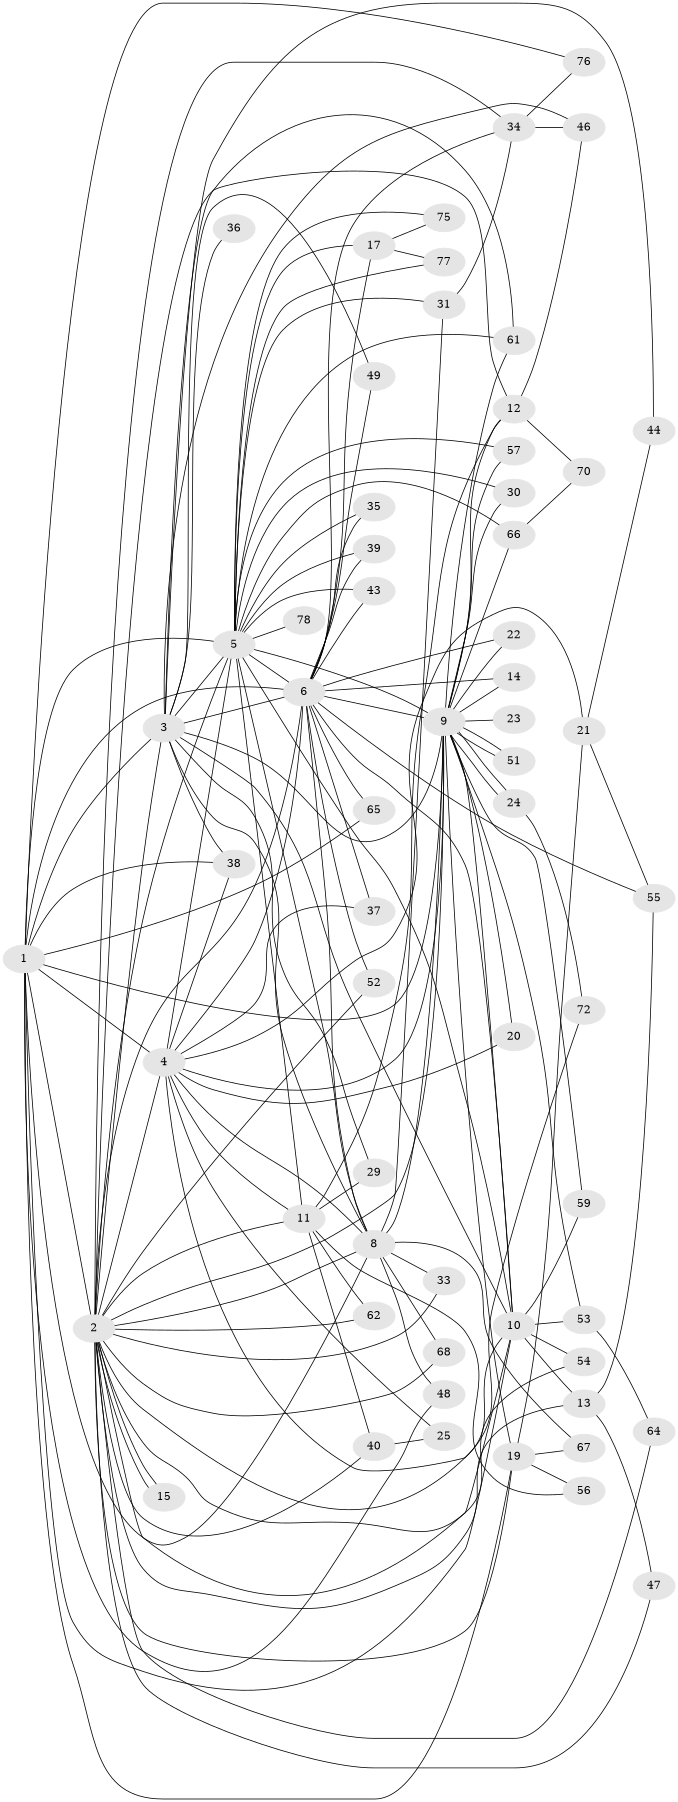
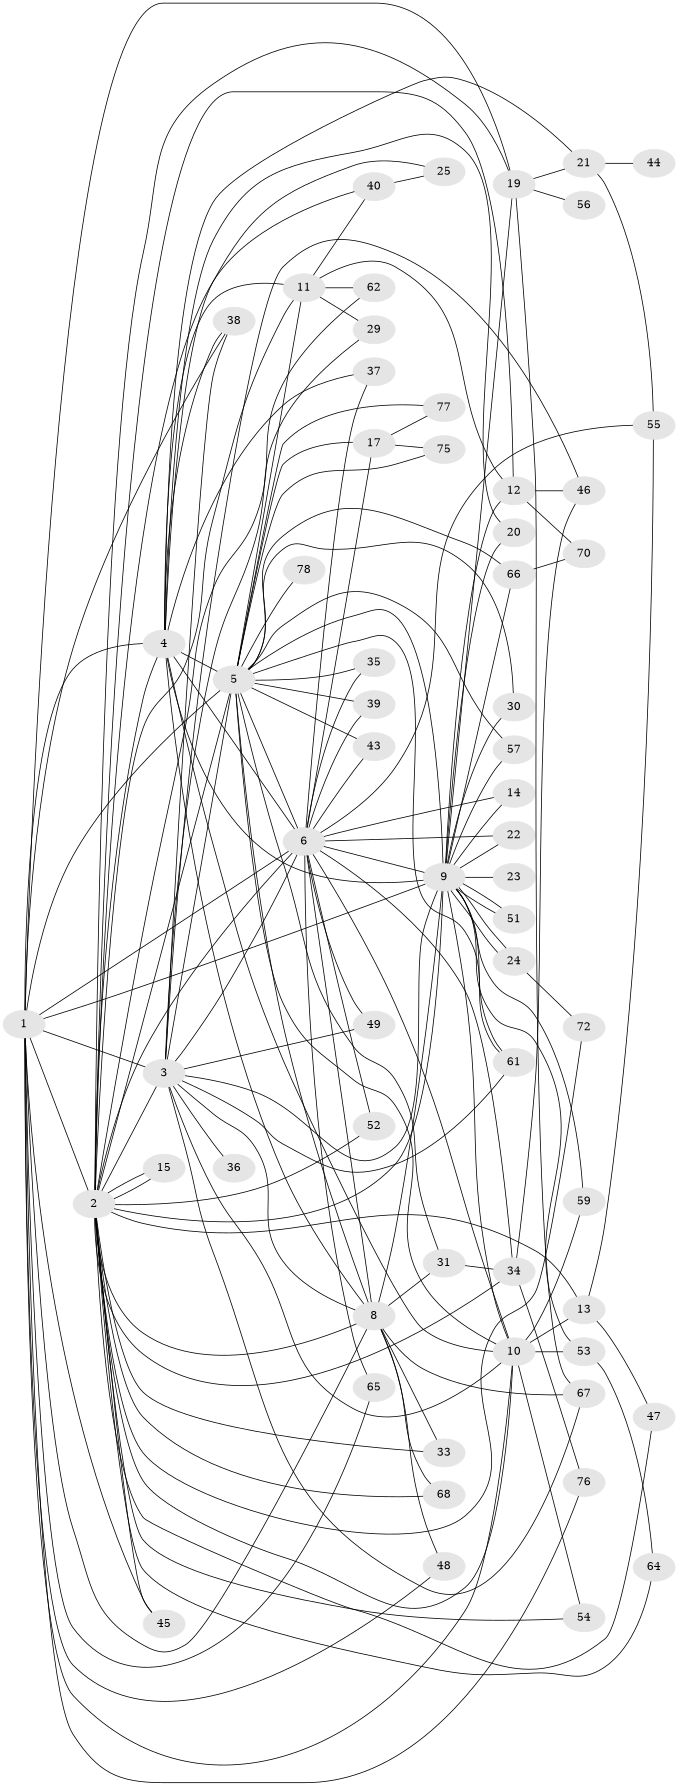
  graph {
    rankdir=LR
    node [color=gray90 style=filled]
    1 [super="+74"]
    2 [super="+50"]
    3 [super="+16"]
    4 [super="+32"]
    5 [super="+7"]
    6 [super="+26"]
    8 [super="+41"]
    9 [super="+18"]
    10 [super="+58"]
    19 [super="+60"]
    38
+   45
    48
    65
    76
    11 [super="+27"]
    12 [super="+69"]
    13 [super="+28"]
    15
    33
    34 [super="+42"]
    40
    47
    52
    54
    62
    64
    68
    72
    29
    36
    44
    46 [super="+71"]
    49
    61
    25
    20
    21
    37
    17
    30
    31
    35
    39
    43 [super="+73"]
    57
    66
    75
    77
    78
    14
    22
    55 [super="+63"]
    67
    23
    24
    51
    53
    59
    56
    70
    1 -- 2
    1 -- 3
    1 -- 4 [weight=2]
    1 -- 5 [weight=2]
    1 -- 6
    1 -- 8
    1 -- 9
    1 -- 10
    1 -- 19
    1 -- 38
+   1 -- 45
    1 -- 48
    1 -- 65
    1 -- 76
    2 -- 3
    2 -- 4
    2 -- 5 [weight=2]
    2 -- 6
    2 -- 8
    2 -- 9
    2 -- 10
    2 -- 19
+   2 -- 45
    2 -- 11
    2 -- 12
    2 -- 13
    2 -- 15
    2 -- 15
    2 -- 33
    2 -- 34 [weight=2]
    2 -- 40
    2 -- 47
    2 -- 52
    2 -- 54
    2 -- 62
    2 -- 64
    2 -- 68
    2 -- 72
    3 -- 5 [weight=2]
    3 -- 6
    3 -- 8
    3 -- 9 [weight=2]
    3 -- 10
    3 -- 38
    3 -- 29
    3 -- 36
-   3 -- 44
+   3 -- 67
    3 -- 46
    3 -- 49
    3 -- 61
    4 -- 5 [weight=2]
    4 -- 6
    4 -- 8
    4 -- 9 [weight=2]
    4 -- 10
    4 -- 38
    4 -- 11
    4 -- 25
    4 -- 20
    4 -- 21
    4 -- 37
    5 -- 6 [weight=2]
    5 -- 8 [weight=2]
    5 -- 9 [weight=3]
    5 -- 10 [weight=2]
    5 -- 11
    5 -- 61
    5 -- 17
    5 -- 30
    5 -- 31
    5 -- 35
    5 -- 39
    5 -- 43
    5 -- 57
    5 -- 66
    5 -- 75
    5 -- 77
    5 -- 78
    6 -- 8 [weight=2]
    6 -- 9
    6 -- 10
    6 -- 65
    6 -- 34
    6 -- 52
    6 -- 49
    6 -- 37
    6 -- 17
    6 -- 35
    6 -- 39
    6 -- 43 [weight=2]
    6 -- 14
    6 -- 22
    6 -- 55
    8 -- 9
    8 -- 48
    8 -- 33
    8 -- 68
    8 -- 31
    8 -- 67
    9 -- 10
    9 -- 19
    9 -- 12
    9 -- 61
    9 -- 20
    9 -- 30
    9 -- 57
    9 -- 66
    9 -- 14
    9 -- 22 [weight=2]
    9 -- 23 [weight=2]
    9 -- 24
    9 -- 24
    9 -- 51
    9 -- 51
    9 -- 53
    9 -- 59
    10 -- 13 [weight=2]
    10 -- 54
    10 -- 53 [weight=2]
    10 -- 59
    19 -- 21
    19 -- 67
    19 -- 56
    11 -- 12
    11 -- 40
    11 -- 62
    11 -- 29
-   11 -- 56
    12 -- 46
    12 -- 70
    13 -- 47
    13 -- 55
    34 -- 76
    34 -- 46
    40 -- 25
    21 -- 44
    21 -- 55
    17 -- 75
    17 -- 77
    31 -- 34
    66 -- 70
    24 -- 72
    53 -- 64
  }
